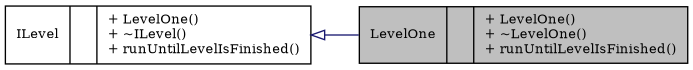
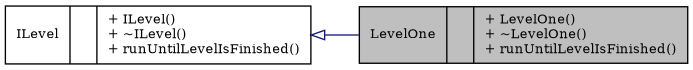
  digraph {
    rankdir=LR
    fontname="DejaVu Serif"
    node [color=black fontname="DejaVu Serif" fontsize=10 shape=record style=filled]
    n1 [fillcolor=grey75 fontcolor=black height=0.2 label="{LevelOne\n||+ LevelOne()\l+ ~LevelOne()\l+ runUntilLevelIsFinished()\l}" width=0.4]
-   n2 [fillcolor=white height=0.2 label="{ILevel\n||+ LevelOne()\l+ ~ILevel()\l+ runUntilLevelIsFinished()\l}" width=0.4]
+   n2 [fillcolor=white height=0.2 label="{ILevel\n||+ ILevel()\l+ ~ILevel()\l+ runUntilLevelIsFinished()\l}" width=0.4]
    n2 -> n1 [arrowtail=onormal color=midnightblue dir=back fontname="DejaVu Serif" fontsize=10 labelfontname=Helvetica labelfontsize=10 style=solid]
  }
